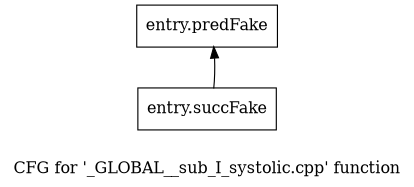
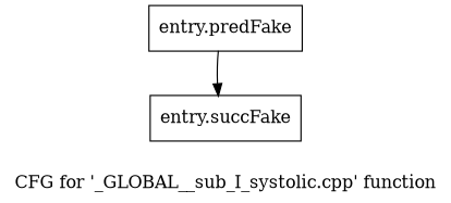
  digraph {
    label="CFG for '_GLOBAL__sub_I_systolic.cpp' function"
    node [shape=record]
    n1 [filename="../../../systolic.cpp" label="{entry.predFake}" linenumber=0]
    n2 [label="{entry.succFake}"]
-   n2 -> n1 [execusionnum=0 filename="../../../systolic.cpp"]
+   n1 -> n2 [execusionnum=0 filename="../../../systolic.cpp"]
  }
